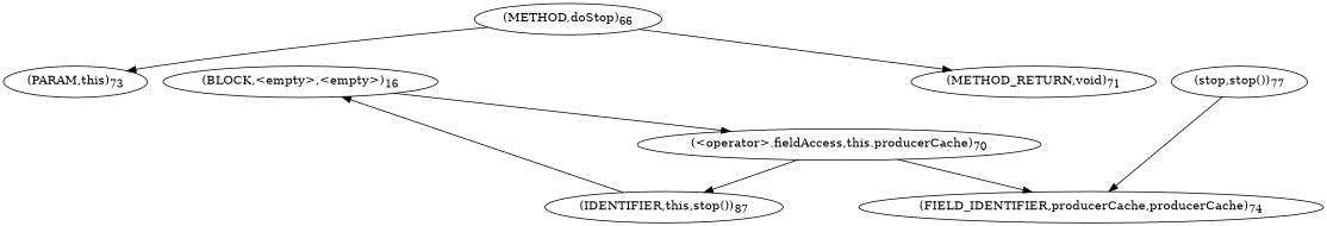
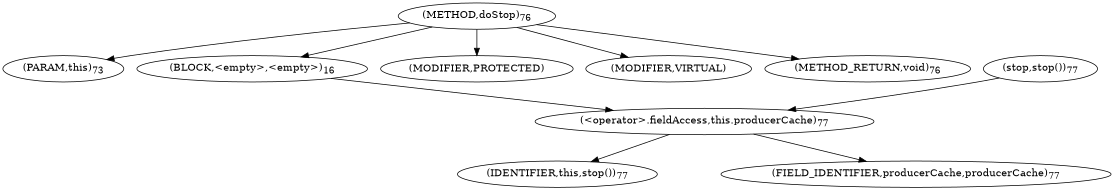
  digraph {
-   n1 [label=<(METHOD,doStop)<SUB>66</SUB>>]
+   n1 [label=<(METHOD,doStop)<SUB>76</SUB>>]
    n2 [label=<(PARAM,this)<SUB>73</SUB>>]
    n3 [label=<(BLOCK,&lt;empty&gt;,&lt;empty&gt;)<SUB>16</SUB>>]
-   n6 [label=<(METHOD_RETURN,void)<SUB>71</SUB>>]
-   n7 [label=<(&lt;operator&gt;.fieldAccess,this.producerCache)<SUB>70</SUB>>]
+   n4 [label=<(MODIFIER,PROTECTED)>]
+   n5 [label=<(MODIFIER,VIRTUAL)>]
+   n6 [label=<(METHOD_RETURN,void)<SUB>76</SUB>>]
+   n7 [label=<(&lt;operator&gt;.fieldAccess,this.producerCache)<SUB>77</SUB>>]
    n8 [label=<(stop,stop())<SUB>77</SUB>>]
-   n9 [label=<(IDENTIFIER,this,stop())<SUB>87</SUB>>]
-   n10 [label=<(FIELD_IDENTIFIER,producerCache,producerCache)<SUB>74</SUB>>]
+   n9 [label=<(IDENTIFIER,this,stop())<SUB>77</SUB>>]
+   n10 [label=<(FIELD_IDENTIFIER,producerCache,producerCache)<SUB>77</SUB>>]
    n1 -> n2
-   n9 -> n3
+   n1 -> n3
+   n1 -> n4
+   n1 -> n5
    n1 -> n6
    n3 -> n7
    n7 -> n9
    n7 -> n10
-   n8 -> n10
+   n8 -> n7
  }
